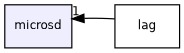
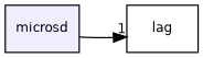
  digraph {
    compound=true
    rankdir=LR
    fontname="DejaVu Sans"
    node [fontname="DejaVu Sans" fontsize=10 shape=box]
    n1 [fillcolor="#eeeeff" label=microsd pencolor=black style=filled]
    n2 [label=lag]
-   n2 -> n1 [headlabel=1 labeldistance=1.5 labelfontname=Helvetica labelfontsize=10 fontname="DejaVu Sans"]
+   n1 -> n2 [headlabel=1 labeldistance=1.5 labelfontname=Helvetica labelfontsize=10 fontname="DejaVu Sans"]
  }
